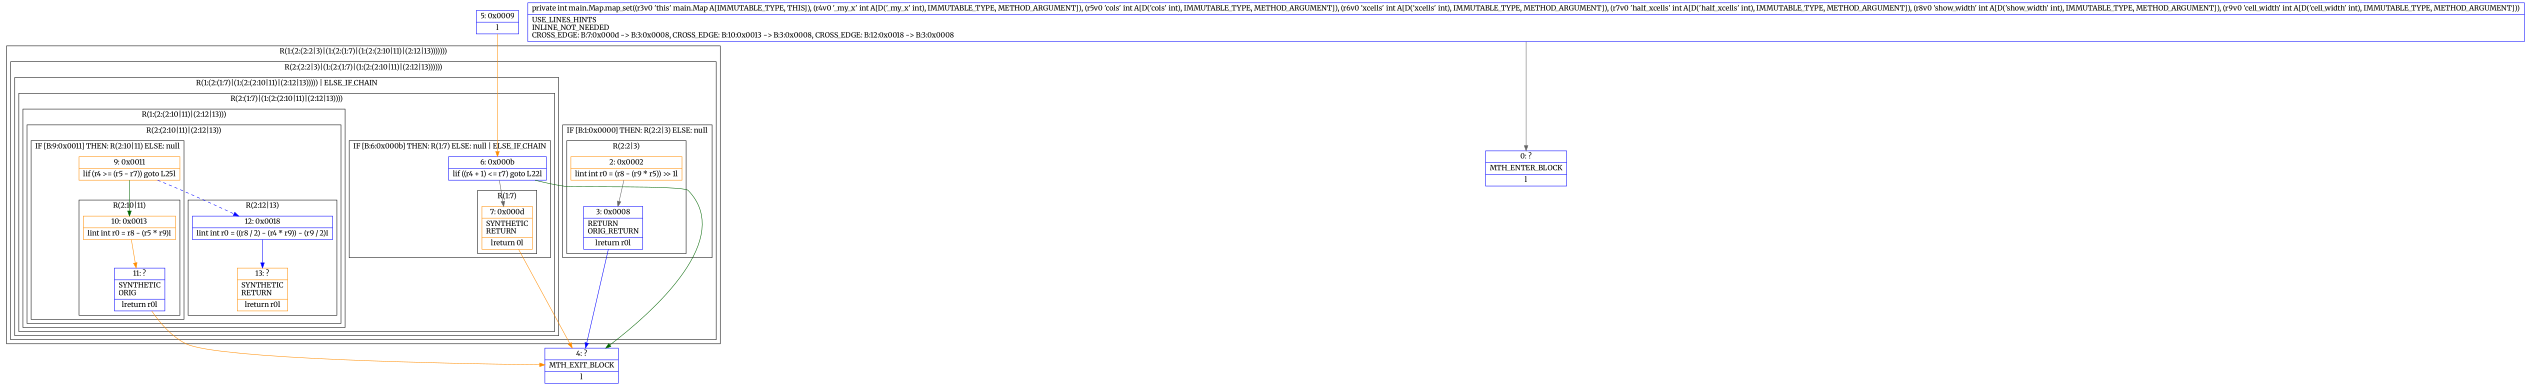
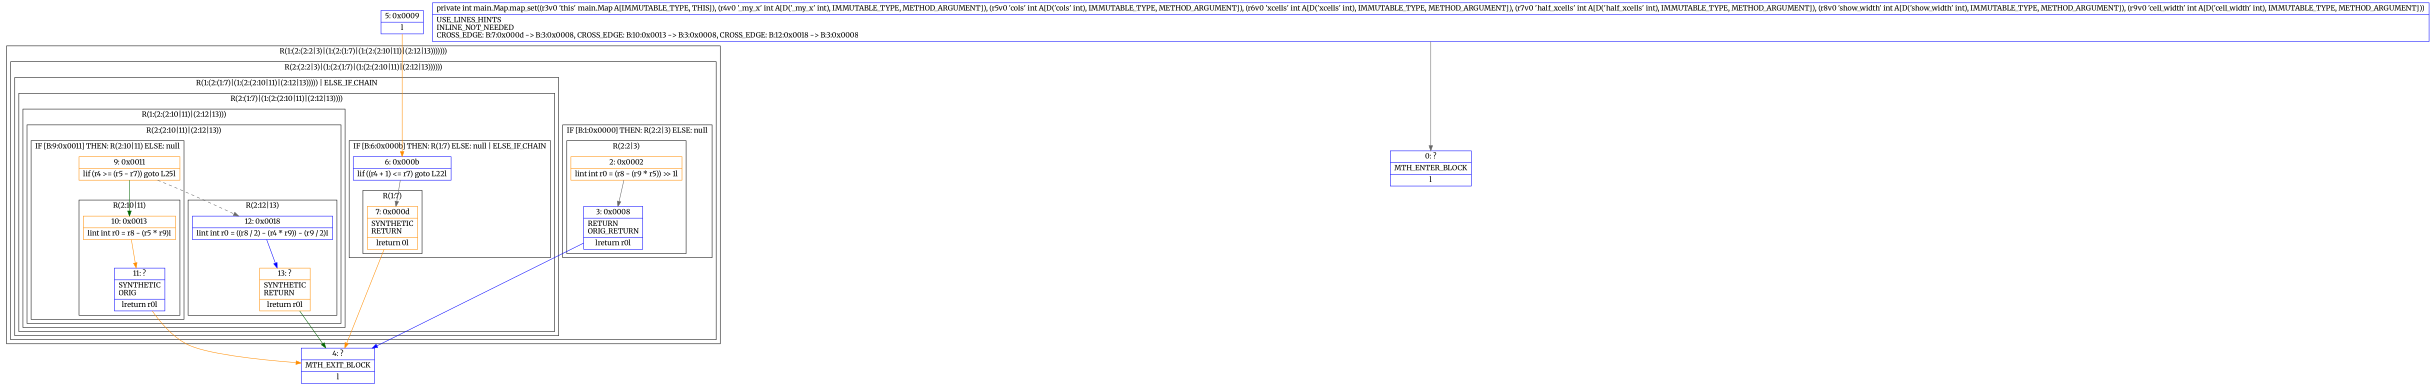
  digraph {
    fontname=Merriweather
    node [color=blue fontname=Merriweather shape=record]
    edge [color=gray40 fontname=Merriweather]
    n1 [color=darkorange label="{2\:\ 0x0002|lint int r0 = (r8 \- (r9 * r5)) \>\> 1l}"]
    n2 [label="{3\:\ 0x0008|RETURN\lORIG_RETURN\l|lreturn r0l}"]
    n3 [color=darkorange label="{7\:\ 0x000d|SYNTHETIC\lRETURN\l|lreturn 0l}"]
    n4 [label="{6\:\ 0x000b|lif ((r4 + 1) \<= r7) goto L22l}"]
    n5 [color=darkorange label="{10\:\ 0x0013|lint int r0 = r8 \- (r5 * r9)l}"]
    n6 [label="{11\:\ ?|SYNTHETIC\lORIG\l|lreturn r0l}"]
    n7 [color=darkorange label="{9\:\ 0x0011|lif (r4 \>= (r5 \- r7)) goto L25l}"]
    n8 [label="{12\:\ 0x0018|lint int r0 = ((r8 \/ 2) \- (r4 * r9)) \- (r9 \/ 2)l}"]
    n9 [color=darkorange label="{13\:\ ?|SYNTHETIC\lRETURN\l|lreturn r0l}"]
    n10 [label="{4\:\ ?|MTH_EXIT_BLOCK\l|l}"]
    n11 [label="{5\:\ 0x0009|l}"]
    n12 [label="{0\:\ ?|MTH_ENTER_BLOCK\l|l}"]
    n13 [label="{private int main.Map.map_set((r3v0 'this' main.Map A[IMMUTABLE_TYPE, THIS]), (r4v0 '_my_x' int A[D('_my_x' int), IMMUTABLE_TYPE, METHOD_ARGUMENT]), (r5v0 'cols' int A[D('cols' int), IMMUTABLE_TYPE, METHOD_ARGUMENT]), (r6v0 'xcells' int A[D('xcells' int), IMMUTABLE_TYPE, METHOD_ARGUMENT]), (r7v0 'half_xcells' int A[D('half_xcells' int), IMMUTABLE_TYPE, METHOD_ARGUMENT]), (r8v0 'show_width' int A[D('show_width' int), IMMUTABLE_TYPE, METHOD_ARGUMENT]), (r9v0 'cell_width' int A[D('cell_width' int), IMMUTABLE_TYPE, METHOD_ARGUMENT]))  | USE_LINES_HINTS\lINLINE_NOT_NEEDED\lCROSS_EDGE: B:7:0x000d \-\> B:3:0x0008, CROSS_EDGE: B:10:0x0013 \-\> B:3:0x0008, CROSS_EDGE: B:12:0x0018 \-\> B:3:0x0008\l}"]
    subgraph cluster_1 {
      label="R(1:(2:(2:2|3)|(1:(2:(1:7)|(1:(2:(2:10|11)|(2:12|13)))))))"
      subgraph cluster_2 {
        label="R(2:(2:2|3)|(1:(2:(1:7)|(1:(2:(2:10|11)|(2:12|13))))))"
        subgraph cluster_3 {
          label="IF [B:1:0x0000] THEN: R(2:2|3) ELSE: null"
          subgraph cluster_4 {
            label="R(2:2|3)"
            n1
            n2
          }
        }
        subgraph cluster_5 {
          label="R(1:(2:(1:7)|(1:(2:(2:10|11)|(2:12|13))))) | ELSE_IF_CHAIN\l"
          subgraph cluster_6 {
            label="R(2:(1:7)|(1:(2:(2:10|11)|(2:12|13))))"
            subgraph cluster_7 {
              label="IF [B:6:0x000b] THEN: R(1:7) ELSE: null | ELSE_IF_CHAIN\l"
              n4
              subgraph cluster_8 {
                label="R(1:7)"
                n3
              }
            }
            subgraph cluster_9 {
              label="R(1:(2:(2:10|11)|(2:12|13)))"
              subgraph cluster_10 {
                label="R(2:(2:10|11)|(2:12|13))"
                subgraph cluster_11 {
                  label="IF [B:9:0x0011] THEN: R(2:10|11) ELSE: null"
                  n7
                  subgraph cluster_12 {
                    label="R(2:10|11)"
                    n5
                    n6
                  }
                }
                subgraph cluster_13 {
                  label="R(2:12|13)"
                  n8
                  n9
                }
              }
            }
          }
        }
      }
    }
    n1 -> n2
    n2 -> n10 [color=blue]
    n3 -> n10 [color=darkorange]
    n4 -> n3
    n5 -> n6 [color=darkorange]
    n6 -> n10 [color=darkorange]
    n7 -> n5 [color=darkgreen]
-   n7 -> n8 [color=blue style=dashed]
+   n7 -> n8 [style=dashed]
    n8 -> n9 [color=blue]
-   n4 -> n10 [color=darkgreen]
+   n9 -> n10 [color=darkgreen]
    n11 -> n4 [color=darkorange]
    n13 -> n12
  }
